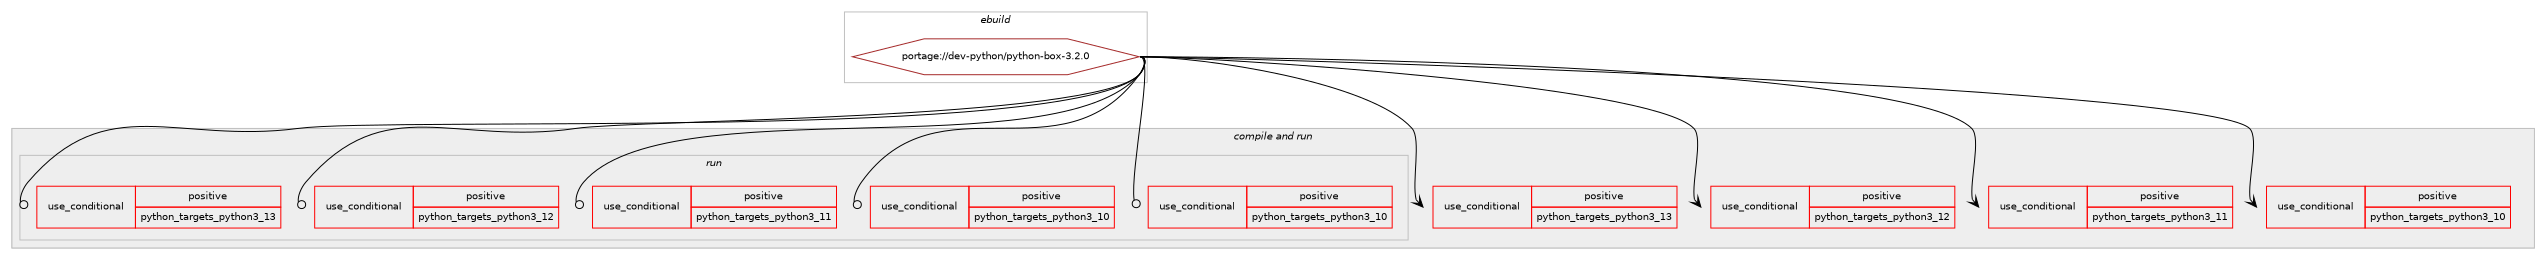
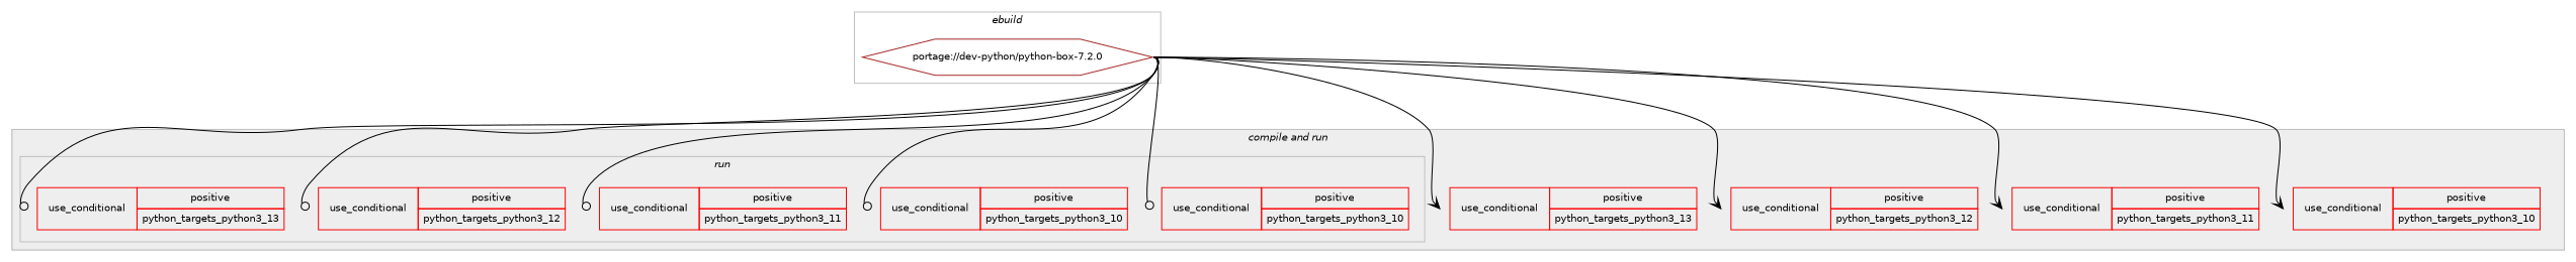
  digraph {
    compound=true
    concentrate=true
    fontname=Helvetica
    fontsize=10
    newrank=true
    rankdir=TB
    ranksep=1.5
    node [color=red fontname=Helvetica fontsize=10 shape=none]
    edge [arrowhead=odot headport=w style=solid tailport=e weight=20]
-   n1 [color=brown label="portage://dev-python/python-box-3.2.0" width=4 shape=hexagon]
+   n1 [color=brown label="portage://dev-python/python-box-7.2.0" width=4 shape=hexagon]
    n2 [label=<<TABLE BORDER="0" CELLBORDER="1" CELLSPACING="0" CELLPADDING="4"><TR><TD ROWSPAN="3" CELLPADDING="10">use_conditional</TD></TR><TR><TD>positive</TD></TR><TR><TD>python_targets_python3_10</TD></TR></TABLE>>]
    n3 [label=<<TABLE BORDER="0" CELLBORDER="1" CELLSPACING="0" CELLPADDING="4"><TR><TD ROWSPAN="3" CELLPADDING="10">use_conditional</TD></TR><TR><TD>positive</TD></TR><TR><TD>python_targets_python3_11</TD></TR></TABLE>>]
    n4 [label=<<TABLE BORDER="0" CELLBORDER="1" CELLSPACING="0" CELLPADDING="4"><TR><TD ROWSPAN="3" CELLPADDING="10">use_conditional</TD></TR><TR><TD>positive</TD></TR><TR><TD>python_targets_python3_12</TD></TR></TABLE>>]
    n5 [label=<<TABLE BORDER="0" CELLBORDER="1" CELLSPACING="0" CELLPADDING="4"><TR><TD ROWSPAN="3" CELLPADDING="10">use_conditional</TD></TR><TR><TD>positive</TD></TR><TR><TD>python_targets_python3_13</TD></TR></TABLE>>]
    n6 [label=<<TABLE BORDER="0" CELLBORDER="1" CELLSPACING="0" CELLPADDING="4"><TR><TD ROWSPAN="3" CELLPADDING="10">use_conditional</TD></TR><TR><TD>positive</TD></TR><TR><TD>python_targets_python3_10</TD></TR></TABLE>>]
    n7 [label=<<TABLE BORDER="0" CELLBORDER="1" CELLSPACING="0" CELLPADDING="4"><TR><TD ROWSPAN="3" CELLPADDING="10">use_conditional</TD></TR><TR><TD>positive</TD></TR><TR><TD>python_targets_python3_10</TD></TR></TABLE>>]
    n8 [label=<<TABLE BORDER="0" CELLBORDER="1" CELLSPACING="0" CELLPADDING="4"><TR><TD ROWSPAN="3" CELLPADDING="10">use_conditional</TD></TR><TR><TD>positive</TD></TR><TR><TD>python_targets_python3_11</TD></TR></TABLE>>]
    n9 [label=<<TABLE BORDER="0" CELLBORDER="1" CELLSPACING="0" CELLPADDING="4"><TR><TD ROWSPAN="3" CELLPADDING="10">use_conditional</TD></TR><TR><TD>positive</TD></TR><TR><TD>python_targets_python3_12</TD></TR></TABLE>>]
    n10 [label=<<TABLE BORDER="0" CELLBORDER="1" CELLSPACING="0" CELLPADDING="4"><TR><TD ROWSPAN="3" CELLPADDING="10">use_conditional</TD></TR><TR><TD>positive</TD></TR><TR><TD>python_targets_python3_13</TD></TR></TABLE>>]
    subgraph cluster_1 {
      color=gray
      label=<<i>ebuild</i>>
      rank=same
      n1
    }
    subgraph cluster_2 {
      color=gray
      label=<<i>dependencies</i>>
      subgraph cluster_3 {
        color=gray
        fillcolor="#eeeeee"
        label=<<i>compile</i>>
        style=filled
        subgraph sub_4 {
          color=gray
          fillcolor="#eeeeee"
          label=<<i>compile</i>>
          style=filled
          n2
        }
        subgraph sub_5 {
          color=gray
          fillcolor="#eeeeee"
          label=<<i>compile</i>>
          style=filled
          n3
        }
        subgraph sub_6 {
          color=gray
          fillcolor="#eeeeee"
          label=<<i>compile</i>>
          style=filled
          n4
        }
        subgraph sub_7 {
          color=gray
          fillcolor="#eeeeee"
          label=<<i>compile</i>>
          style=filled
          n5
        }
      }
      subgraph cluster_8 {
        color=gray
        fillcolor="#eeeeee"
        label=<<i>compile and run</i>>
        style=filled
      }
      subgraph cluster_9 {
        color=gray
        fillcolor="#eeeeee"
        label=<<i>run</i>>
        style=filled
        subgraph sub_10 {
          color=gray
          fillcolor="#eeeeee"
          label=<<i>run</i>>
          style=filled
          n6
        }
        subgraph sub_11 {
          color=gray
          fillcolor="#eeeeee"
          label=<<i>run</i>>
          style=filled
          n7
        }
        subgraph sub_12 {
          color=gray
          fillcolor="#eeeeee"
          label=<<i>run</i>>
          style=filled
          n8
        }
        subgraph sub_13 {
          color=gray
          fillcolor="#eeeeee"
          label=<<i>run</i>>
          style=filled
          n9
        }
        subgraph sub_14 {
          color=gray
          fillcolor="#eeeeee"
          label=<<i>run</i>>
          style=filled
          n10
        }
      }
    }
    subgraph cluster_15 {
      color=gray
      label=<<i>candidates</i>>
      rank=same
    }
    n1 -> n2 [arrowhead=vee]
    n1 -> n3 [arrowhead=vee]
    n1 -> n4 [arrowhead=vee]
    n1 -> n5 [arrowhead=vee]
    n1 -> n6
    n1 -> n7
    n1 -> n8
    n1 -> n9
    n1 -> n10
  }
